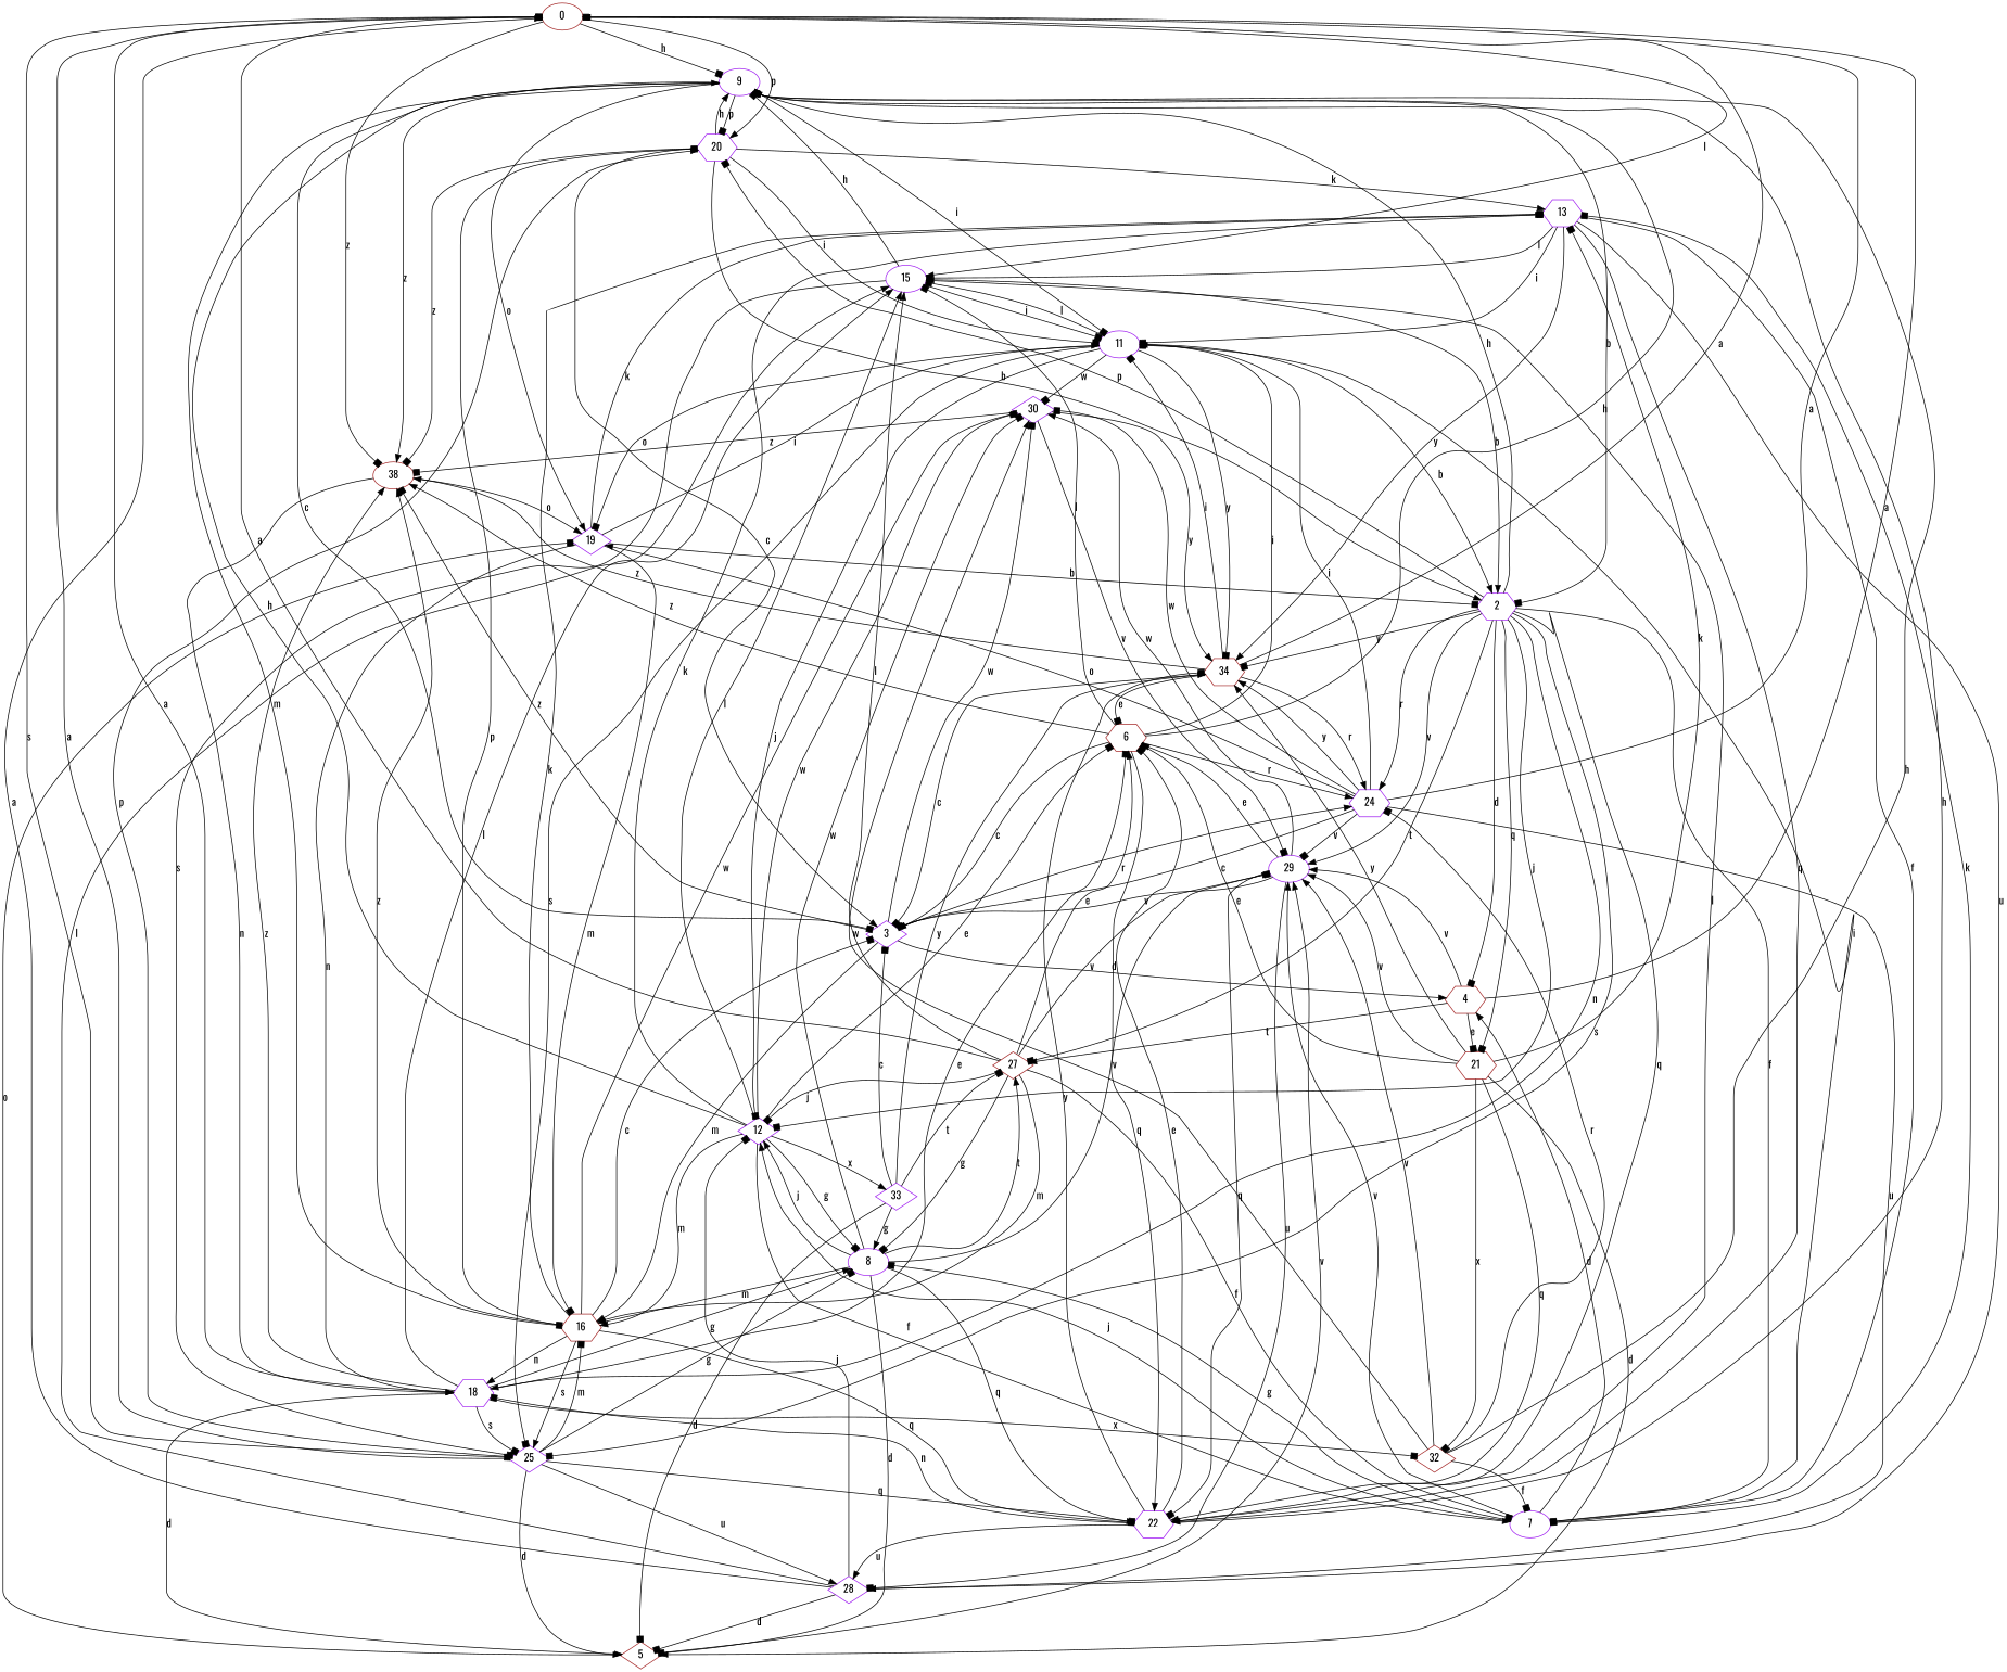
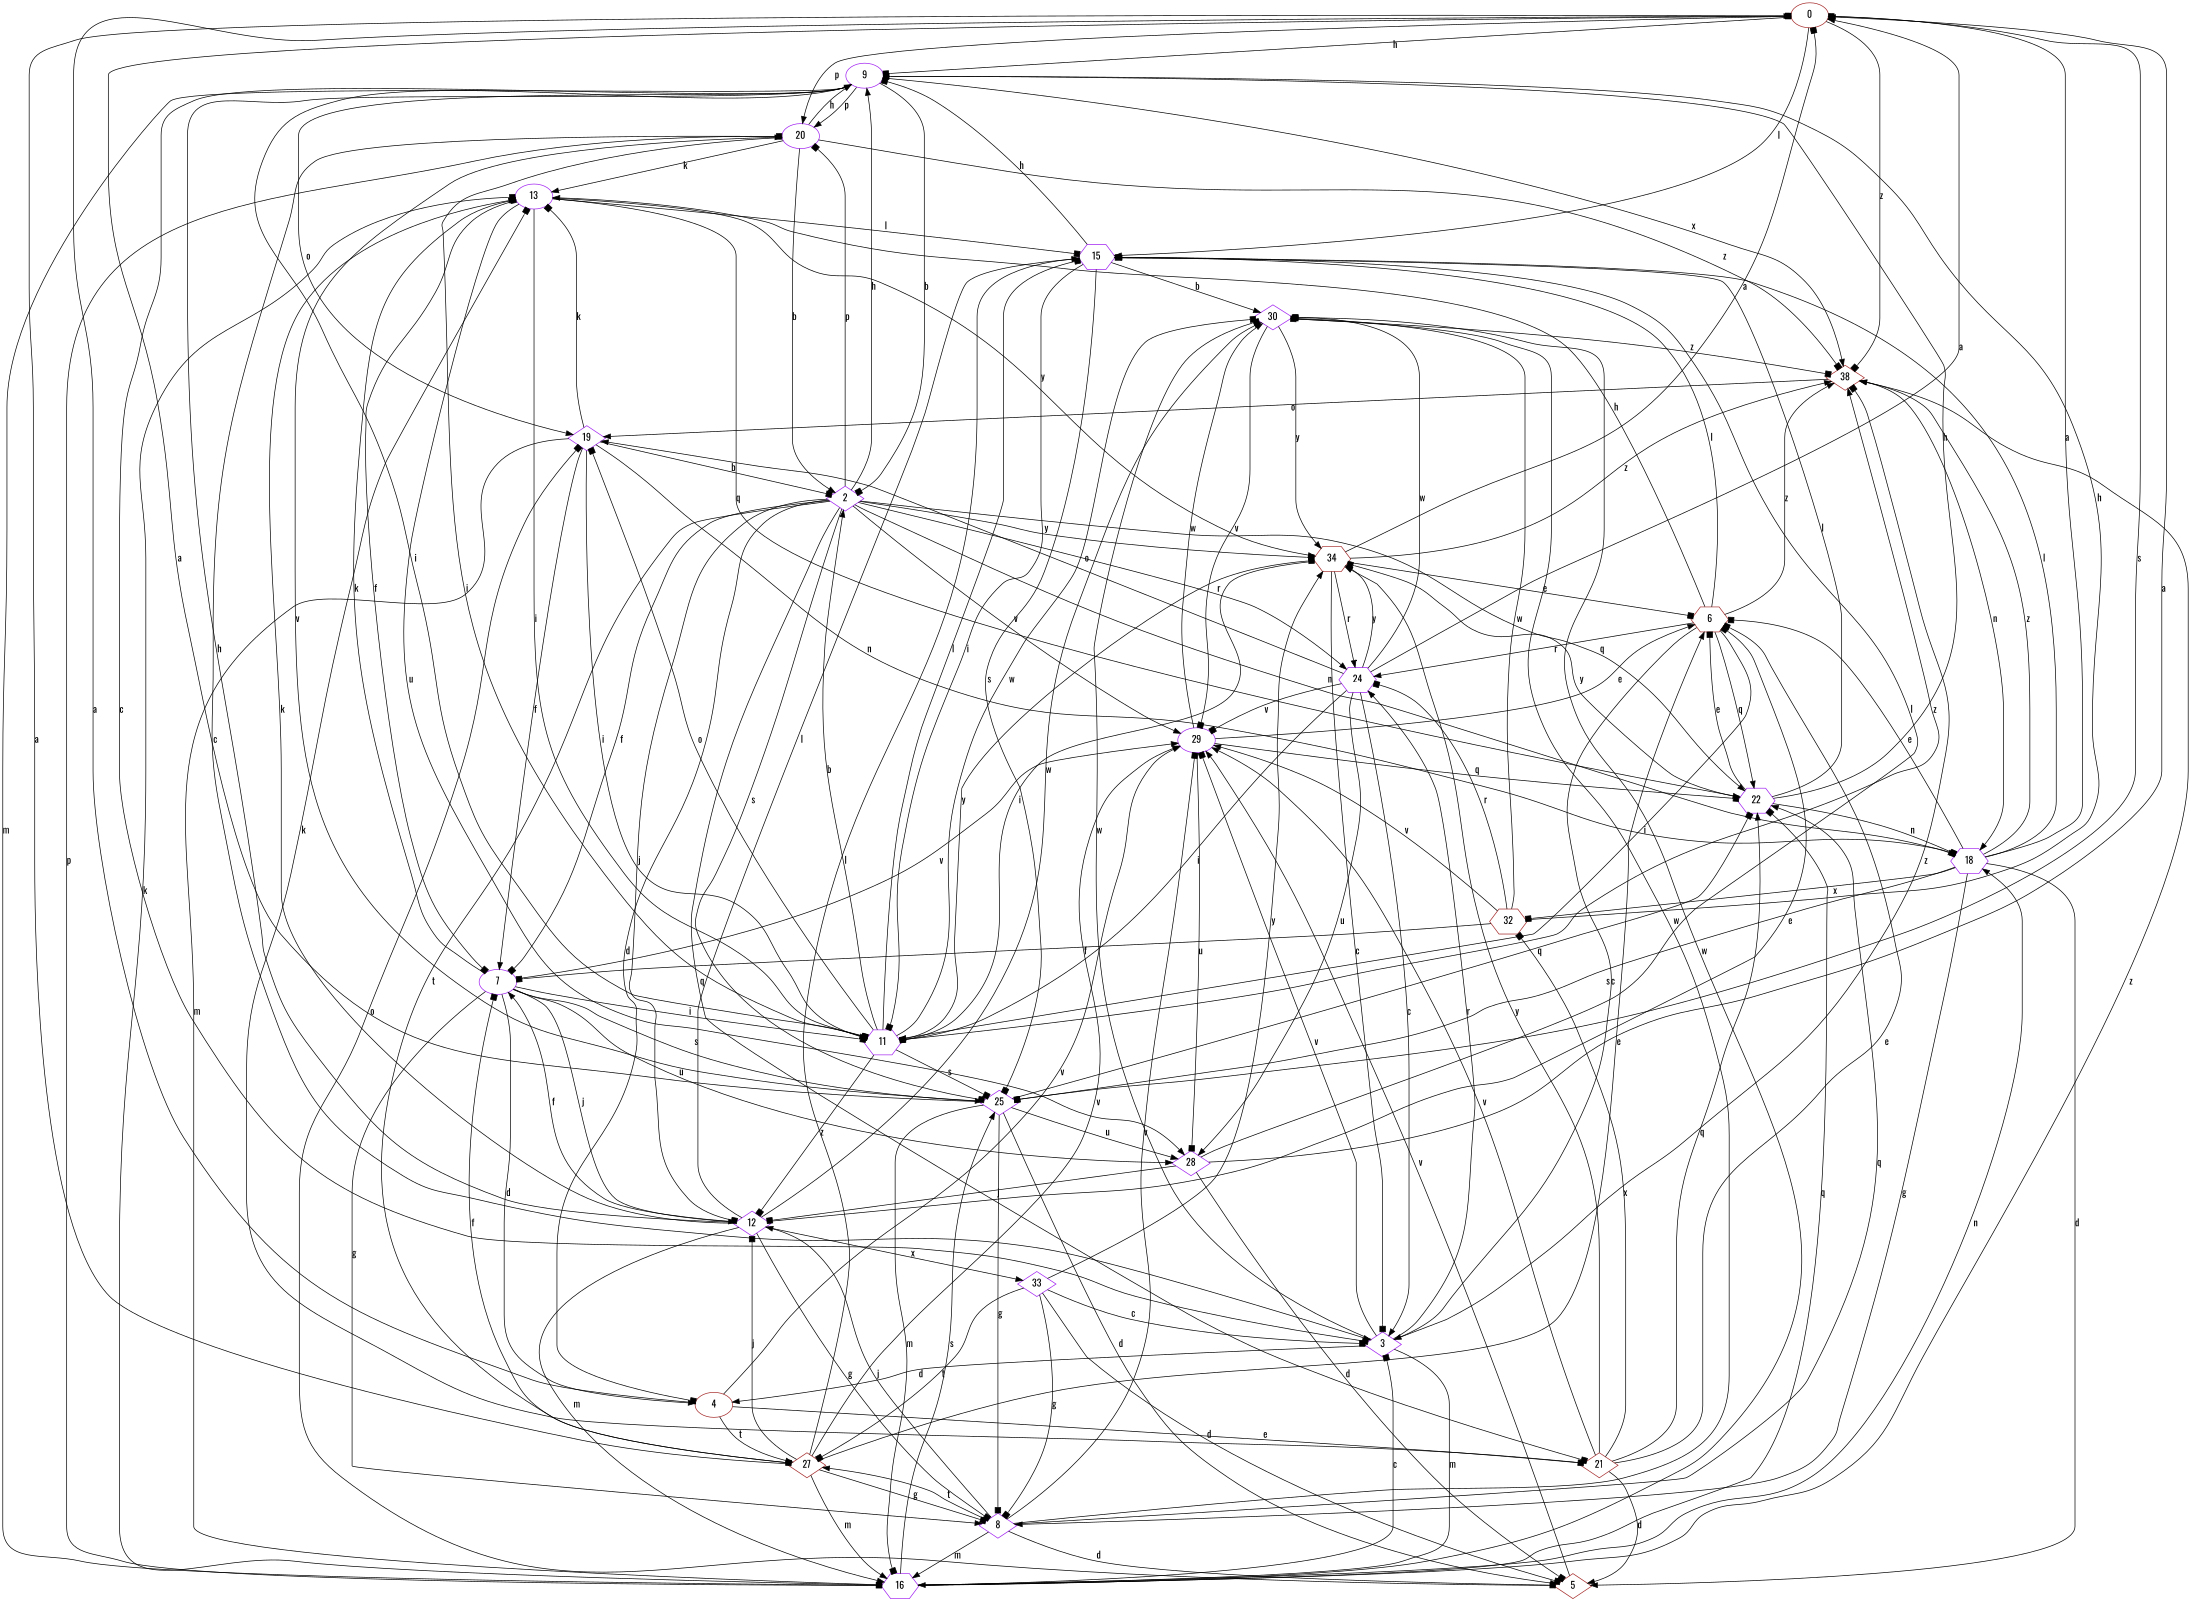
  strict digraph {
    fontname=Oswald
    node [color=purple fontname=Oswald shape=diamond]
    edge [arrowhead=box fontname=Oswald]
    0 [color=brown shape=ellipse]
    9 [shape=ellipse]
-   15 [shape=ellipse]
-   20 [shape=hexagon]
+   15 [shape=hexagon]
+   20 [shape=ellipse]
    25
-   38 [color=brown shape=ellipse]
-   2 [shape=hexagon]
+   38 [color=brown]
+   2
    3
-   16 [color=brown shape=hexagon]
+   16 [shape=hexagon]
    19
-   11 [shape=ellipse]
-   13 [shape=hexagon]
+   11 [shape=hexagon]
+   13 [shape=ellipse]
    22 [shape=hexagon]
    5 [color=brown]
-   8 [shape=ellipse]
+   8
    28
    18 [shape=hexagon]
-   4 [color=brown shape=hexagon]
+   4 [color=brown shape=ellipse]
    7 [shape=ellipse]
    12
-   21 [color=brown shape=hexagon]
+   21 [color=brown]
    24 [shape=hexagon]
    27 [color=brown]
    29 [shape=ellipse]
    34 [color=brown shape=hexagon]
    30
    6 [color=brown shape=hexagon]
    n28 [label=33]
-   32 [color=brown]
+   32 [color=brown shape=hexagon]
    0 -> 9 [label=h]
    0 -> 15 [arrowhead=normal label=l]
    0 -> 20 [arrowhead=normal label=p]
    0 -> 25 [label=s]
    0 -> 38 [label=z]
-   9 -> 20 [label=p]
-   9 -> 38 [arrowhead=normal label=z]
+   9 -> 20 [arrowhead=normal label=p]
+   9 -> 38 [arrowhead=normal label=x]
    9 -> 2 [label=b]
    9 -> 3 [label=c]
    9 -> 16 [label=m]
    9 -> 19 [arrowhead=normal label=o]
    9 -> 11 [label=i]
    15 -> 9 [label=h]
    15 -> 25 [label=s]
-   15 -> 2 [arrowhead=normal label=b]
+   15 -> 30 [arrowhead=normal label=b]
    15 -> 11 [label=i]
    20 -> 9 [arrowhead=normal label=h]
    20 -> 38 [label=z]
    20 -> 2 [arrowhead=normal label=b]
    20 -> 3 [arrowhead=normal label=c]
    20 -> 11 [label=i]
    20 -> 13 [arrowhead=normal label=k]
    25 -> 0 [label=a]
-   25 -> 20 [arrowhead=normal label=p]
+   25 -> 20 [arrowhead=normal label=v]
    25 -> 16 [label=m]
    25 -> 22 [label=q]
    25 -> 5 [arrowhead=normal label=d]
    25 -> 8 [label=g]
    25 -> 28 [arrowhead=normal label=u]
    38 -> 19 [arrowhead=normal label=o]
    38 -> 18 [arrowhead=normal label=n]
    2 -> 9 [arrowhead=normal label=h]
    2 -> 20 [label=p]
    2 -> 25 [label=s]
    2 -> 22 [arrowhead=normal label=q]
    2 -> 18 [arrowhead=normal label=n]
    2 -> 4 [label=d]
    2 -> 7 [label=f]
    2 -> 12 [label=j]
    2 -> 21 [label=q]
    2 -> 24 [arrowhead=normal label=r]
    2 -> 27 [label=t]
    2 -> 29 [arrowhead=normal label=v]
    2 -> 34 [label=y]
    3 -> 38 [label=z]
    3 -> 16 [arrowhead=normal label=m]
    3 -> 4 [arrowhead=normal label=d]
    3 -> 24 [arrowhead=normal label=r]
-   29 -> 3 [label=v]
+   3 -> 29 [label=v]
    3 -> 30 [label=w]
    16 -> 20 [label=p]
    16 -> 25 [arrowhead=normal label=s]
    16 -> 38 [arrowhead=normal label=z]
    16 -> 3 [label=c]
    16 -> 13 [label=k]
    16 -> 22 [label=q]
    16 -> 18 [arrowhead=normal label=n]
    16 -> 30 [label=w]
    19 -> 2 [label=b]
    19 -> 16 [label=m]
    19 -> 11 [arrowhead=normal label=i]
    19 -> 13 [label=k]
-   19 -> 18 [arrowhead=normal label=n]
+   19 -> 18 [label=n]
+   19 -> 7 [arrowhead=normal label=f]
    11 -> 15 [label=l]
    11 -> 25 [label=s]
+   11 -> 38 [arrowhead=normal label=z]
    11 -> 2 [arrowhead=normal label=b]
    11 -> 19 [label=o]
-   11 -> 12 [label=j]
+   11 -> 12 [label=z]
    11 -> 34 [label=y]
    11 -> 30 [label=w]
    13 -> 15 [label=l]
    13 -> 11 [label=i]
    13 -> 22 [arrowhead=normal label=q]
    13 -> 28 [arrowhead=normal label=u]
    13 -> 7 [label=f]
    13 -> 34 [arrowhead=normal label=y]
    22 -> 9 [label=h]
    22 -> 15 [arrowhead=normal label=l]
-   22 -> 28 [arrowhead=normal label=u]
+   7 -> 28 [arrowhead=normal label=u]
    22 -> 18 [label=n]
    22 -> 34 [label=y]
    22 -> 6 [label=e]
    5 -> 19 [label=o]
    5 -> 29 [arrowhead=normal label=v]
    8 -> 16 [arrowhead=normal label=m]
    8 -> 22 [arrowhead=normal label=q]
    8 -> 5 [label=d]
    8 -> 12 [arrowhead=normal label=j]
    8 -> 27 [arrowhead=normal label=t]
    8 -> 29 [label=v]
    8 -> 30 [label=w]
    28 -> 0 [arrowhead=normal label=a]
    28 -> 15 [arrowhead=normal label=l]
    28 -> 5 [label=d]
    28 -> 12 [label=j]
    18 -> 0 [label=a]
    18 -> 15 [arrowhead=normal label=l]
    18 -> 25 [label=s]
    18 -> 38 [arrowhead=normal label=z]
    18 -> 5 [arrowhead=normal label=d]
    18 -> 8 [arrowhead=normal label=g]
    18 -> 6 [label=e]
    18 -> 32 [label=x]
    4 -> 0 [arrowhead=normal label=a]
    4 -> 21 [label=e]
    4 -> 27 [arrowhead=normal label=t]
    4 -> 29 [arrowhead=normal label=v]
+   7 -> 25 [arrowhead=normal label=s]
    7 -> 11 [label=i]
    7 -> 13 [label=k]
-   7 -> 8 [label=g]
+   7 -> 8 [arrowhead=normal label=g]
    7 -> 4 [arrowhead=normal label=d]
    7 -> 12 [arrowhead=normal label=j]
    7 -> 29 [arrowhead=normal label=v]
    12 -> 9 [arrowhead=normal label=h]
    12 -> 15 [arrowhead=normal label=l]
    12 -> 16 [arrowhead=normal label=m]
    12 -> 13 [arrowhead=normal label=k]
    12 -> 8 [label=g]
    12 -> 7 [arrowhead=normal label=f]
    12 -> 30 [arrowhead=normal label=w]
    12 -> 6 [label=e]
    12 -> n28 [arrowhead=normal label=x]
    21 -> 13 [label=k]
    21 -> 22 [arrowhead=normal label=q]
    21 -> 5 [arrowhead=normal label=d]
    21 -> 29 [arrowhead=normal label=v]
    21 -> 34 [arrowhead=normal label=y]
    21 -> 6 [label=e]
    21 -> 32 [label=x]
    24 -> 0 [arrowhead=normal label=a]
    24 -> 3 [arrowhead=normal label=c]
    24 -> 19 [arrowhead=normal label=o]
    24 -> 11 [label=i]
    24 -> 28 [arrowhead=normal label=u]
    24 -> 29 [label=v]
    24 -> 34 [arrowhead=normal label=y]
    24 -> 30 [label=w]
    27 -> 0 [label=a]
    27 -> 15 [arrowhead=normal label=l]
    27 -> 16 [arrowhead=normal label=m]
    27 -> 8 [label=g]
    27 -> 7 [label=f]
    27 -> 12 [label=j]
    27 -> 29 [arrowhead=normal label=v]
    27 -> 6 [arrowhead=normal label=e]
    29 -> 22 [label=q]
    29 -> 28 [label=u]
    29 -> 30 [arrowhead=normal label=w]
    29 -> 6 [arrowhead=normal label=e]
    34 -> 0 [label=a]
    34 -> 38 [arrowhead=normal label=z]
    34 -> 3 [label=c]
    34 -> 11 [label=i]
    34 -> 24 [arrowhead=normal label=r]
    34 -> 6 [label=e]
    30 -> 38 [label=z]
    30 -> 29 [label=v]
    30 -> 34 [arrowhead=normal label=y]
-   6 -> 9 [arrowhead=normal label=h]
+   6 -> 13 [arrowhead=normal label=h]
    6 -> 15 [label=l]
    6 -> 38 [arrowhead=normal label=z]
    6 -> 3 [arrowhead=normal label=c]
    6 -> 11 [arrowhead=normal label=i]
    6 -> 22 [arrowhead=normal label=q]
    6 -> 24 [arrowhead=normal label=r]
    n28 -> 3 [label=c]
    n28 -> 5 [label=d]
-   n28 -> 8 [arrowhead=normal label=g]
+   n28 -> 8 [label=g]
    n28 -> 27 [label=t]
    n28 -> 34 [arrowhead=normal label=y]
    32 -> 9 [label=h]
    32 -> 7 [label=f]
    32 -> 24 [label=r]
    32 -> 29 [arrowhead=normal label=v]
    32 -> 30 [arrowhead=normal label=w]
  }
